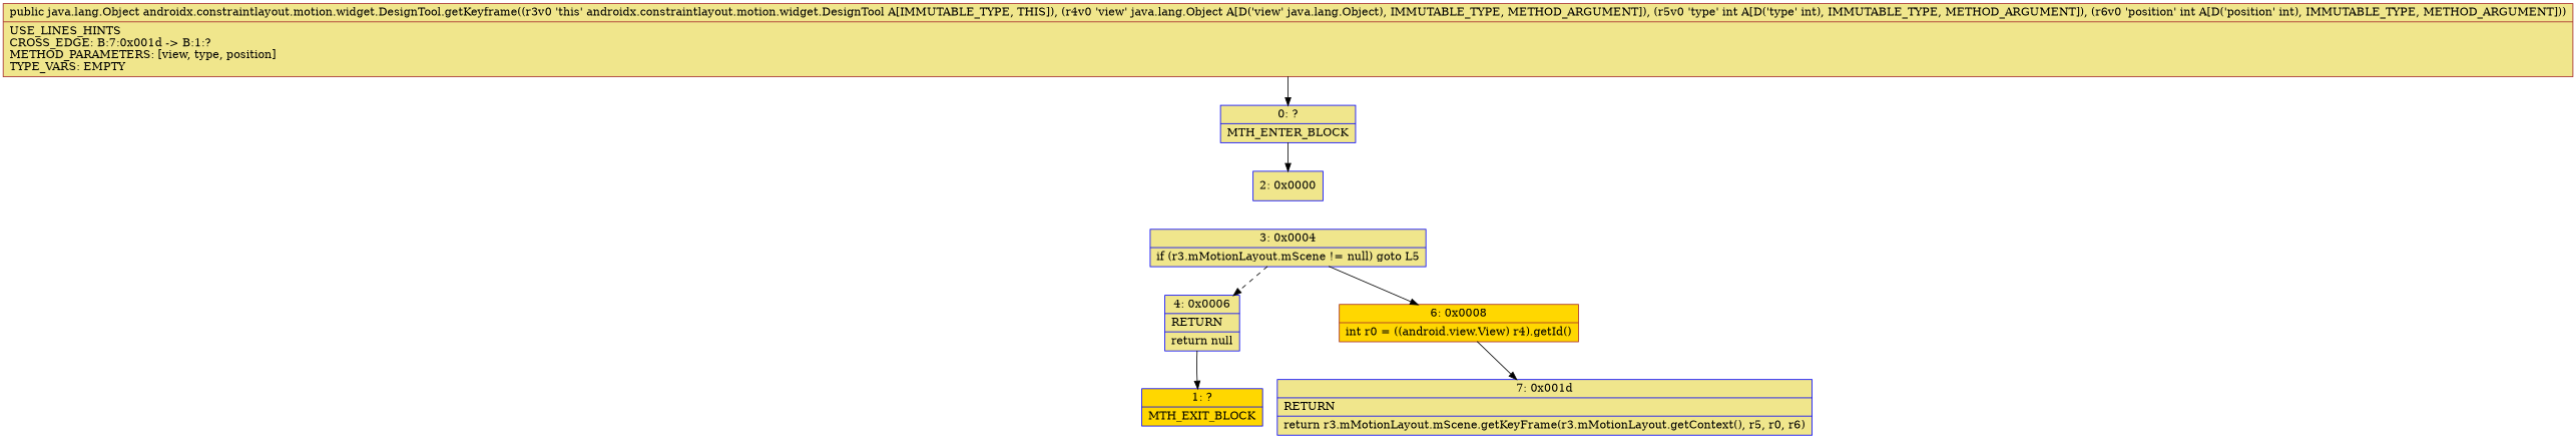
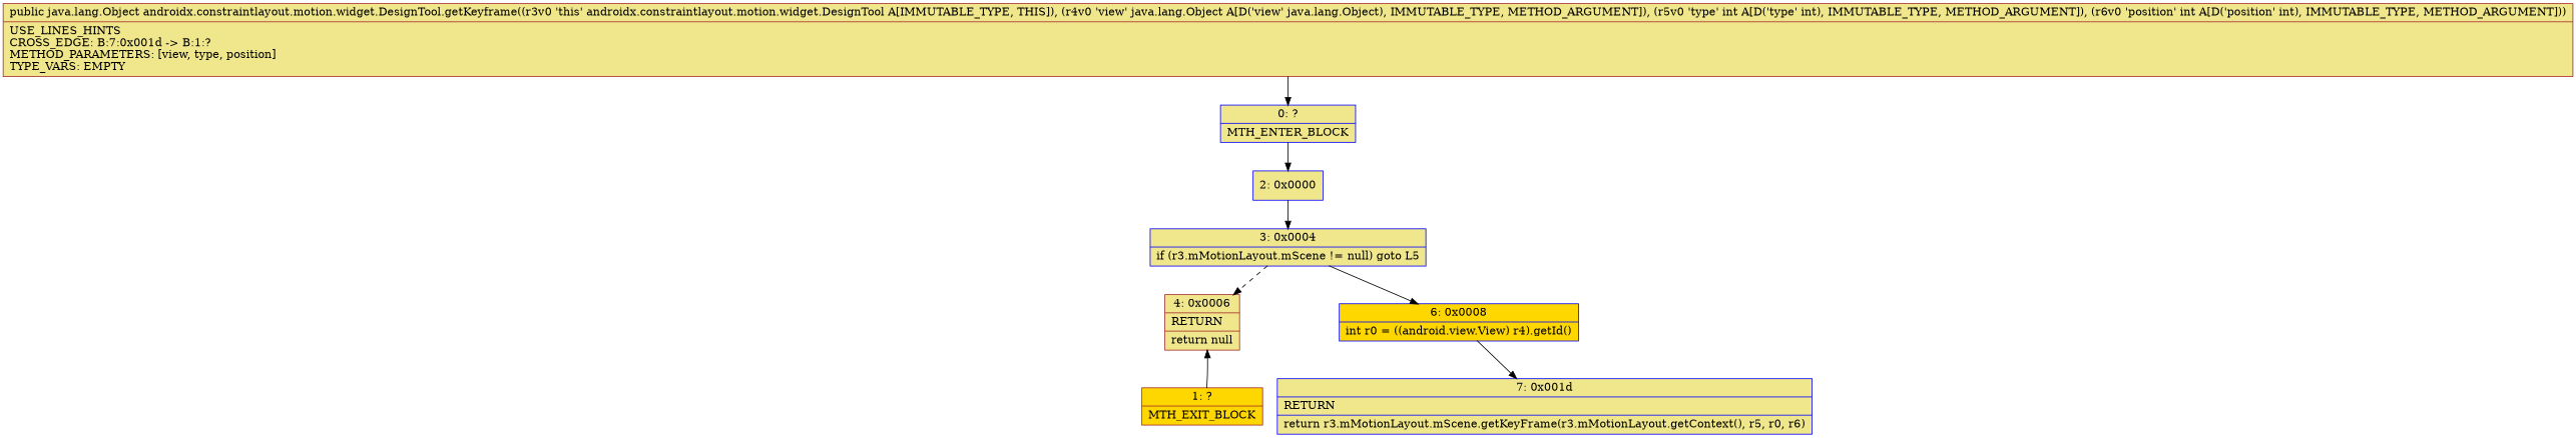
  digraph {
    node [color=blue fillcolor=khaki shape=record style=filled]
    n1 [label="{0\:\ ?|MTH_ENTER_BLOCK\l}"]
    n2 [label="{2\:\ 0x0000}"]
    n3 [label="{3\:\ 0x0004|if (r3.mMotionLayout.mScene != null) goto L5\l}"]
-   n4 [label="{4\:\ 0x0006|RETURN\l|return null\l}"]
-   n5 [color=brown fillcolor=gold label="{6\:\ 0x0008|int r0 = ((android.view.View) r4).getId()\l}"]
-   n6 [fillcolor=gold label="{1\:\ ?|MTH_EXIT_BLOCK\l}"]
+   n4 [color=brown label="{4\:\ 0x0006|RETURN\l|return null\l}"]
+   n5 [fillcolor=gold label="{6\:\ 0x0008|int r0 = ((android.view.View) r4).getId()\l}"]
+   n6 [color=brown fillcolor=gold label="{1\:\ ?|MTH_EXIT_BLOCK\l}"]
    n7 [label="{7\:\ 0x001d|RETURN\l|return r3.mMotionLayout.mScene.getKeyFrame(r3.mMotionLayout.getContext(), r5, r0, r6)\l}"]
    n8 [color=brown label="{public java.lang.Object androidx.constraintlayout.motion.widget.DesignTool.getKeyframe((r3v0 'this' androidx.constraintlayout.motion.widget.DesignTool A[IMMUTABLE_TYPE, THIS]), (r4v0 'view' java.lang.Object A[D('view' java.lang.Object), IMMUTABLE_TYPE, METHOD_ARGUMENT]), (r5v0 'type' int A[D('type' int), IMMUTABLE_TYPE, METHOD_ARGUMENT]), (r6v0 'position' int A[D('position' int), IMMUTABLE_TYPE, METHOD_ARGUMENT]))  | USE_LINES_HINTS\lCROSS_EDGE: B:7:0x001d \-\> B:1:?\lMETHOD_PARAMETERS: [view, type, position]\lTYPE_VARS: EMPTY\l}"]
    n1 -> n2
+   n2 -> n3
    n3 -> n4 [style=dashed]
    n3 -> n5
-   n4 -> n6
+   n6 -> n4
    n5 -> n7
    n8 -> n1
  }
